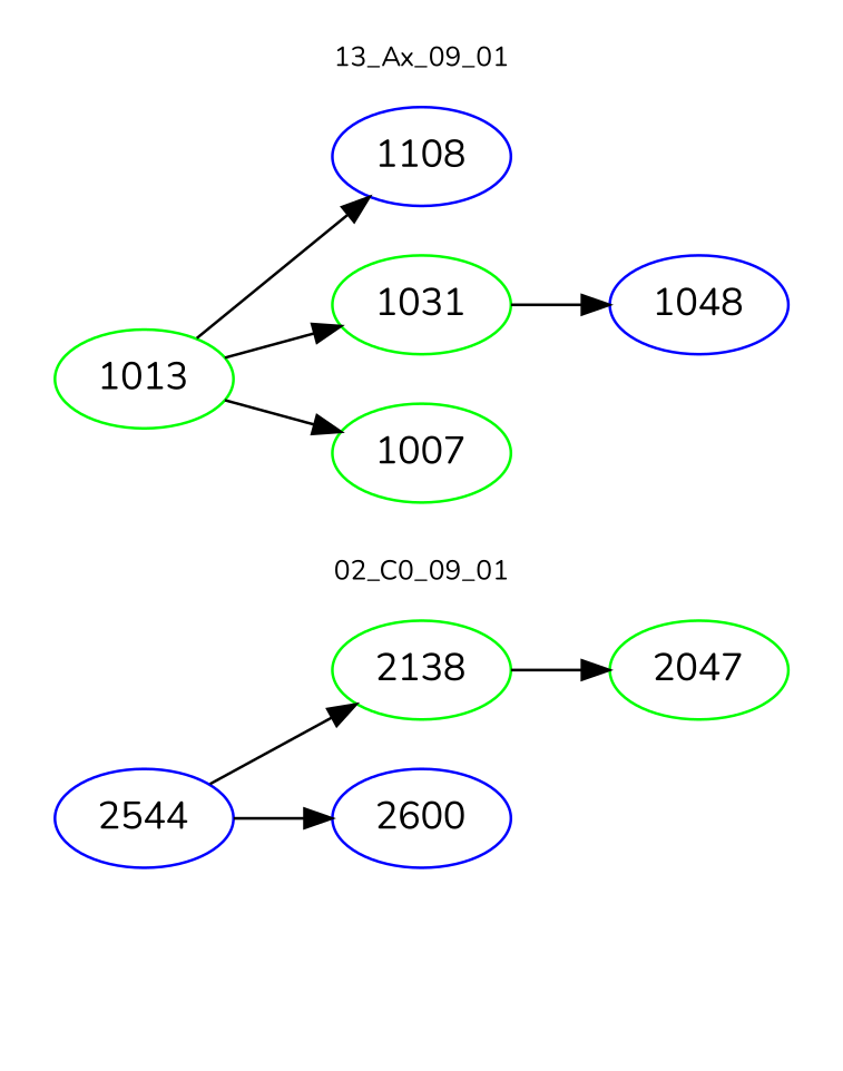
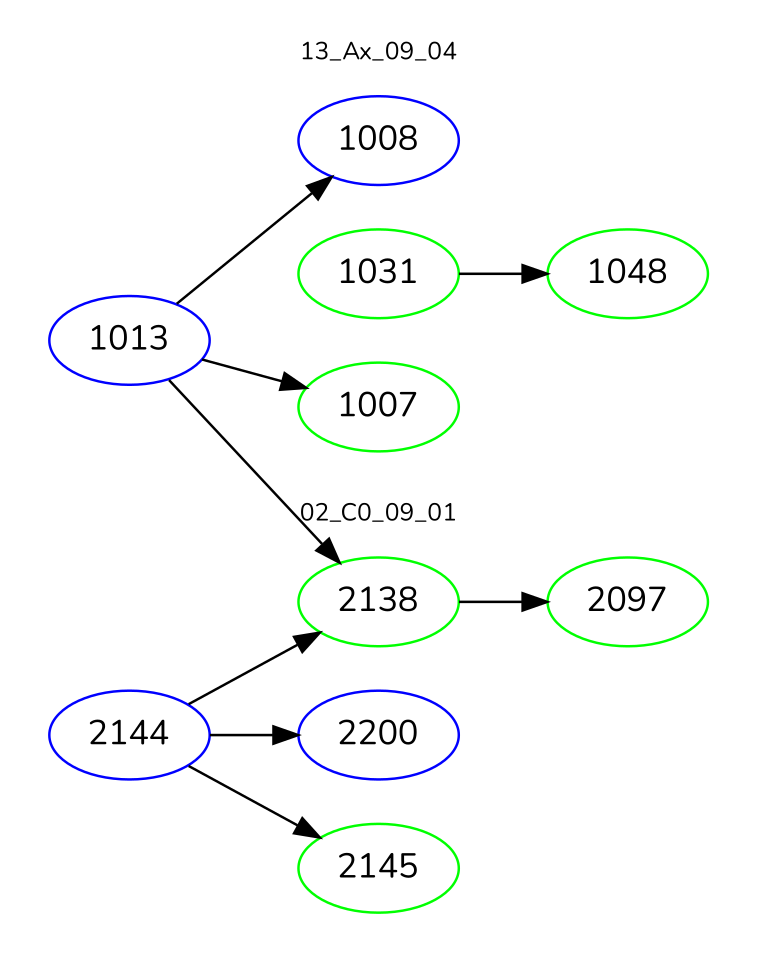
  digraph {
    fontname=Nunito
    rankdir=LR
    node [color=green fontname=Nunito]
    edge [color=black fontname=Nunito]
-   n1 [label=1013]
+   n1 [color=blue label=1013]
    n2 [label=1007]
    n3 [label=1031]
-   n4 [color=blue label=1108]
-   n5 [color=blue label=1048]
-   n6 [color=blue label=2544]
+   n4 [color=blue label=1008]
+   n5 [label=1048]
+   n6 [color=blue label=2144]
    n7 [label=2138]
-   n9 [color=blue label=2600]
-   n10 [label=2047]
+   n8 [label=2145]
+   n9 [color=blue label=2200]
+   n10 [label=2097]
    subgraph cluster_1 {
      color=white
      fontsize=10
-     label="13_Ax_09_01"
+     label="13_Ax_09_04"
      n1
      n2
      n3
      n4
      n5
    }
    subgraph cluster_2 {
      color=white
      fontsize=10
      label="02_C0_09_01"
      n6
      n7
+     n8
      n9
      n10
    }
    n1 -> n2
-   n1 -> n3
+   n1 -> n7
    n1 -> n4
    n3 -> n5
    n6 -> n7
+   n6 -> n8
    n6 -> n9
    n7 -> n10
  }
